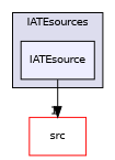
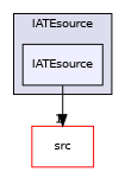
  digraph {
    compound=true
    node [fontname=Helvetica fontsize=10 shape=box]
    n1 [fillcolor="#eeeeff" label=IATEsource pencolor=black style=filled]
    n2 [color=red label=src]
    subgraph cluster_1 {
      bgcolor="#ddddee"
      fontname=Helvetica
      fontsize=10
-     label=IATEsources
+     label=IATEsource
      pencolor=black
      n1
    }
    n1 -> n2 [headlabel=1 labeldistance=1.5 labelfontname=Helvetica labelfontsize=10]
  }
